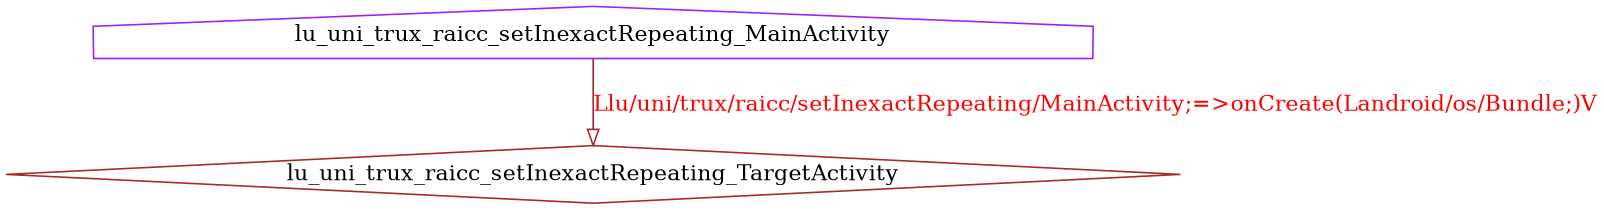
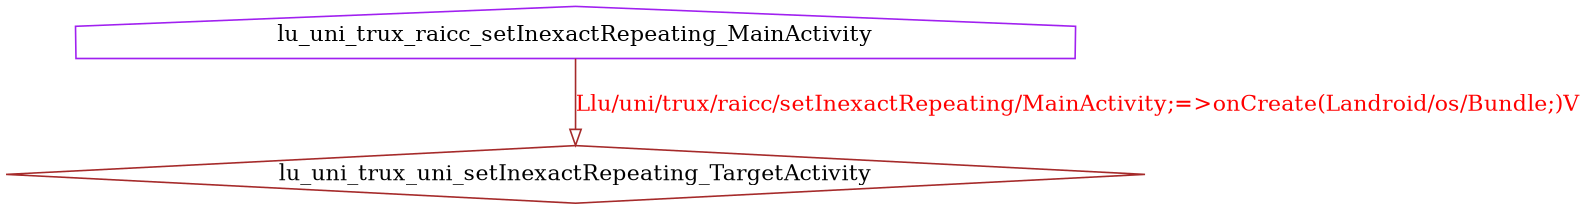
  digraph {
    lu_uni_trux_raicc_setInexactRepeating_MainActivity [color=purple shape=house]
-   lu_uni_trux_raicc_setInexactRepeating_TargetActivity [color=brown shape=diamond]
+   lu_uni_trux_raicc_setInexactRepeating_TargetActivity [color=brown shape=diamond label=lu_uni_trux_uni_setInexactRepeating_TargetActivity]
    lu_uni_trux_raicc_setInexactRepeating_MainActivity -> lu_uni_trux_raicc_setInexactRepeating_TargetActivity [fontcolor=red label="Llu/uni/trux/raicc/setInexactRepeating/MainActivity;=>onCreate(Landroid/os/Bundle;)V" color=brown arrowhead=onormal]
  }
